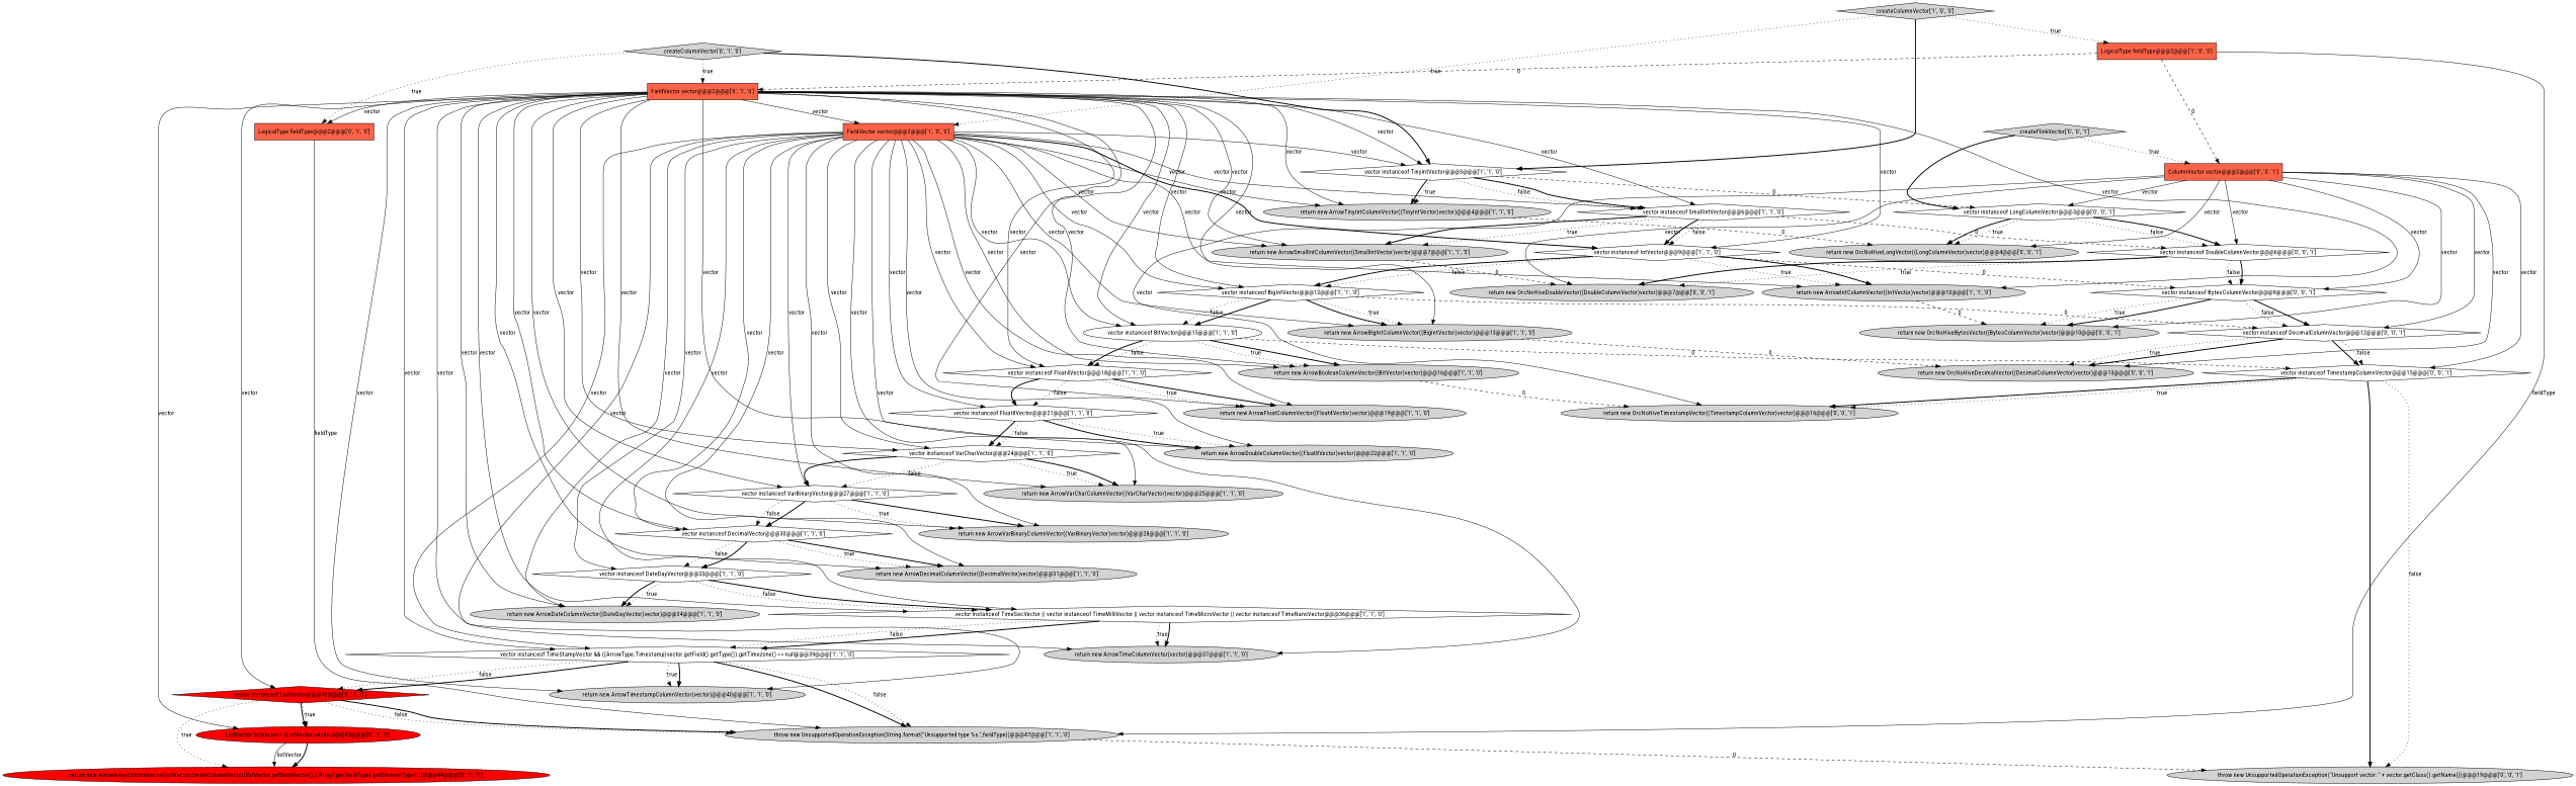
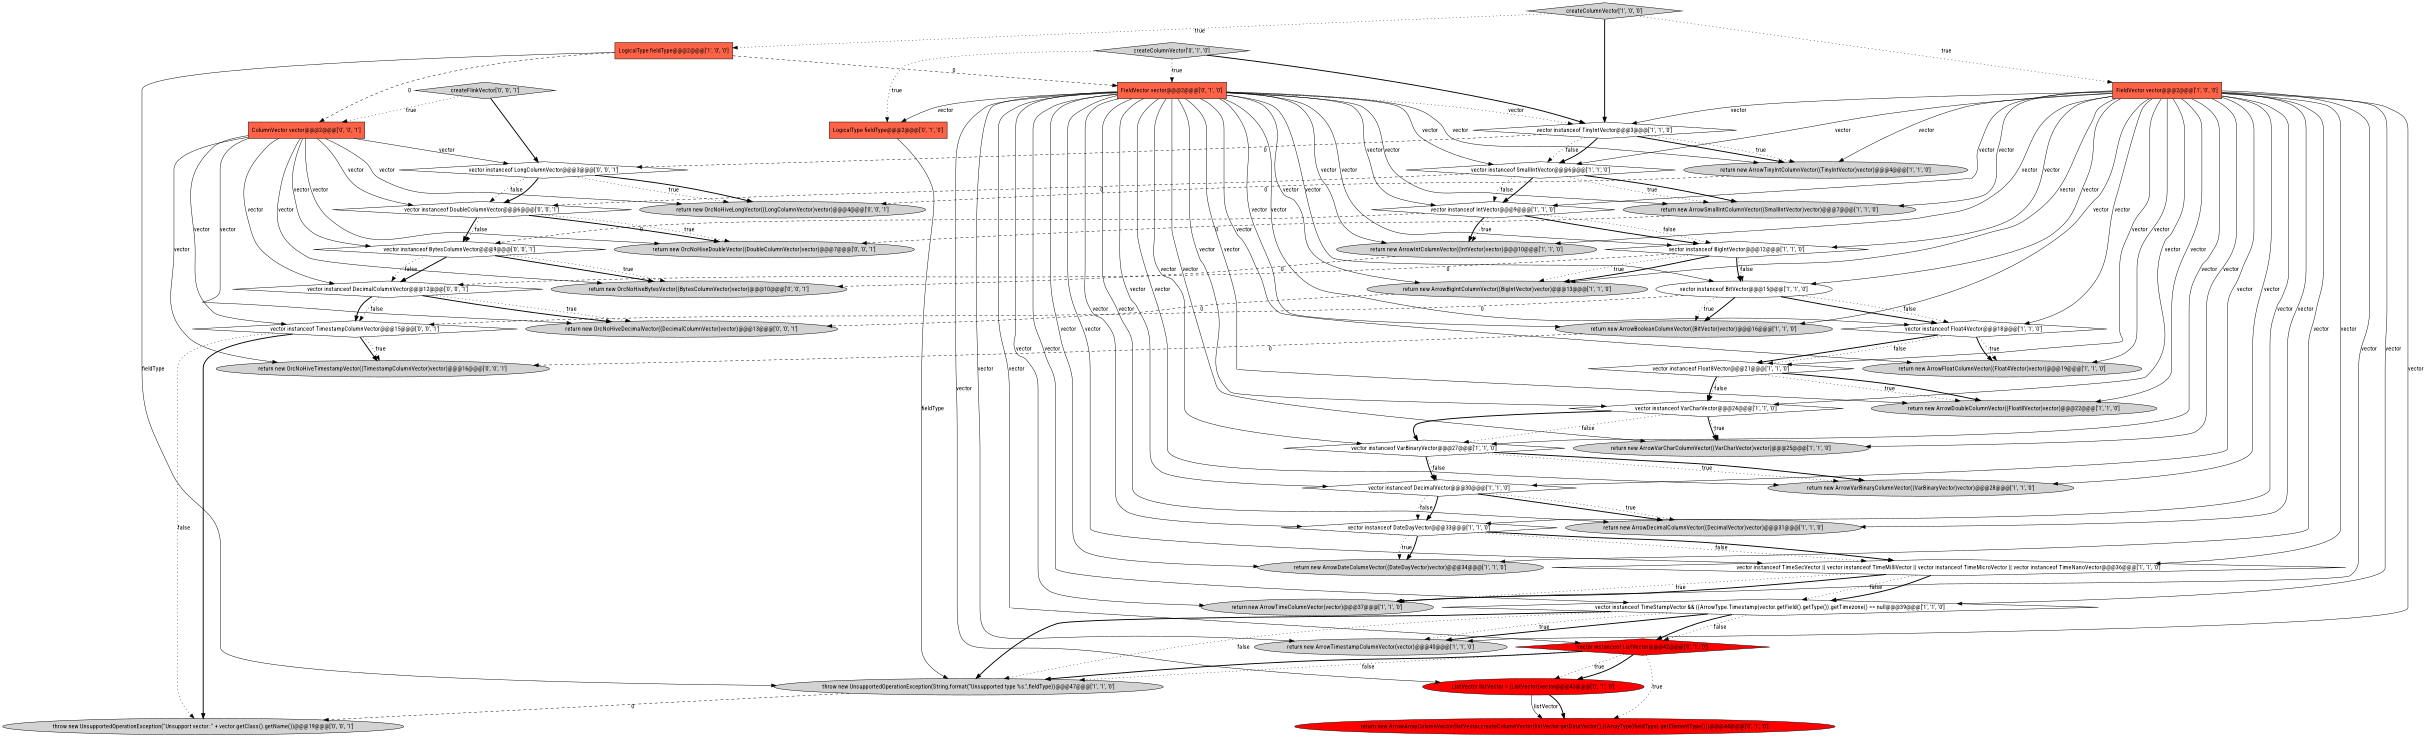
  digraph {
    fontname="Roboto Condensed"
    node [fillcolor=lightgray fontname="Roboto Condensed" shape=ellipse style=filled]
    edge [fontname="Roboto Condensed" style=solid]
    n1 [fillcolor=white label="vector instanceof BytesColumnVector@@@9@@@['0', '0', '1']" shape=diamond]
    n2 [fillcolor=white label="vector instanceof DecimalColumnVector@@@12@@@['0', '0', '1']" shape=diamond]
    n3 [label="return new OrcNoHiveBytesVector((BytesColumnVector)vector)@@@10@@@['0', '0', '1']"]
    n4 [label="return new OrcNoHiveDecimalVector((DecimalColumnVector)vector)@@@13@@@['0', '0', '1']"]
    n5 [fillcolor=white label="vector instanceof TimestampColumnVector@@@15@@@['0', '0', '1']" shape=diamond]
    n6 [fillcolor=white label="vector instanceof DoubleColumnVector@@@6@@@['0', '0', '1']" shape=diamond]
    n7 [label="return new OrcNoHiveDoubleVector((DoubleColumnVector)vector)@@@7@@@['0', '0', '1']"]
    n8 [fillcolor=white label="vector instanceof VarBinaryVector@@@27@@@['1', '1', '0']" shape=diamond]
    n9 [fillcolor=white label="vector instanceof DecimalVector@@@30@@@['1', '1', '0']" shape=diamond]
    n10 [label="return new ArrowVarBinaryColumnVector((VarBinaryVector)vector)@@@28@@@['1', '1', '0']"]
    n11 [label="return new ArrowDecimalColumnVector((DecimalVector)vector)@@@31@@@['1', '1', '0']"]
    n12 [fillcolor=white label="vector instanceof DateDayVector@@@33@@@['1', '1', '0']" shape=diamond]
    n13 [fillcolor=tomato label="LogicalType fieldType@@@2@@@['1', '0', '0']" shape=box]
    n14 [label="throw new UnsupportedOperationException(String.format(\"Unsupported type %s.\",fieldType))@@@47@@@['1', '1', '0']"]
    n15 [fillcolor=tomato label="ColumnVector vector@@@2@@@['0', '0', '1']" shape=box]
    n16 [fillcolor=tomato label="FieldVector vector@@@2@@@['0', '1', '0']" shape=box]
    n17 [label="throw new UnsupportedOperationException(\"Unsupport vector: \" + vector.getClass().getName())@@@19@@@['0', '0', '1']"]
    n18 [fillcolor=white label="vector instanceof LongColumnVector@@@3@@@['0', '0', '1']" shape=diamond]
    n19 [label="return new OrcNoHiveTimestampVector((TimestampColumnVector)vector)@@@16@@@['0', '0', '1']"]
    n20 [label="return new OrcNoHiveLongVector((LongColumnVector)vector)@@@4@@@['0', '0', '1']"]
    n21 [fillcolor=red label="ListVector listVector = (ListVector)vector@@@43@@@['0', '1', '0']"]
    n22 [fillcolor=white label="vector instanceof VarCharVector@@@24@@@['1', '1', '0']" shape=diamond]
    n23 [label="return new ArrowDoubleColumnVector((Float8Vector)vector)@@@22@@@['1', '1', '0']"]
    n24 [label="return new ArrowBigIntColumnVector((BigIntVector)vector)@@@13@@@['1', '1', '0']"]
    n25 [label="return new ArrowVarCharColumnVector((VarCharVector)vector)@@@25@@@['1', '1', '0']"]
    n26 [label="return new ArrowFloatColumnVector((Float4Vector)vector)@@@19@@@['1', '1', '0']"]
    n27 [fillcolor=red label="vector instanceof ListVector@@@42@@@['0', '1', '0']" shape=diamond]
    n28 [fillcolor=white label="vector instanceof BigIntVector@@@12@@@['1', '1', '0']" shape=diamond]
    n29 [fillcolor=white label="vector instanceof BitVector@@@15@@@['1', '1', '0']"]
    n30 [fillcolor=white label="vector instanceof SmallIntVector@@@6@@@['1', '1', '0']" shape=diamond]
    n31 [fillcolor=white label="vector instanceof IntVector@@@9@@@['1', '1', '0']" shape=diamond]
    n32 [label="return new ArrowSmallIntColumnVector((SmallIntVector)vector)@@@7@@@['1', '1', '0']"]
    n33 [label="return new ArrowBooleanColumnVector((BitVector)vector)@@@16@@@['1', '1', '0']"]
    n34 [label="return new ArrowIntColumnVector((IntVector)vector)@@@10@@@['1', '1', '0']"]
    n35 [fillcolor=tomato label="LogicalType fieldType@@@2@@@['0', '1', '0']" shape=box]
    n36 [fillcolor=white label="vector instanceof TinyIntVector@@@3@@@['1', '1', '0']" shape=diamond]
    n37 [fillcolor=white label="vector instanceof Float4Vector@@@18@@@['1', '1', '0']" shape=diamond]
    n38 [label="return new ArrowDateColumnVector((DateDayVector)vector)@@@34@@@['1', '1', '0']"]
    n39 [fillcolor=white label="vector instanceof TimeSecVector || vector instanceof TimeMilliVector || vector instanceof TimeMicroVector || vector instanceof TimeNanoVector@@@36@@@['1', '1', '0']" shape=diamond]
    n40 [label="return new ArrowTimestampColumnVector(vector)@@@40@@@['1', '1', '0']"]
    n41 [fillcolor=white label="vector instanceof TimeStampVector && ((ArrowType.Timestamp)vector.getField().getType()).getTimezone() == null@@@39@@@['1', '1', '0']" shape=diamond]
    n42 [label="return new ArrowTimeColumnVector(vector)@@@37@@@['1', '1', '0']"]
    n43 [label="return new ArrowTinyIntColumnVector((TinyIntVector)vector)@@@4@@@['1', '1', '0']"]
    n44 [fillcolor=red label="return new ArrowArrayColumnVector(listVector,createColumnVector(listVector.getDataVector(),((ArrayType)fieldType).getElementType()))@@@44@@@['0', '1', '0']"]
    n45 [fillcolor=white label="vector instanceof Float8Vector@@@21@@@['1', '1', '0']" shape=diamond]
    n46 [label="createFlinkVector['0', '0', '1']" shape=diamond]
    n47 [label="createColumnVector['0', '1', '0']" shape=diamond]
    n48 [fillcolor=tomato label="FieldVector vector@@@2@@@['1', '0', '0']" shape=box]
    n49 [label="createColumnVector['1', '0', '0']" shape=diamond]
    n1 -> n2 [style=bold]
    n1 -> n2 [label=false style=dotted]
    n1 -> n3 [style=bold]
    n1 -> n3 [label=true style=dotted]
    n2 -> n4 [style=bold]
    n2 -> n4 [label=true style=dotted]
    n2 -> n5 [style=bold]
    n2 -> n5 [label=false style=dotted]
    n5 -> n17 [style=bold]
    n5 -> n17 [label=false style=dotted]
    n5 -> n19 [style=bold]
    n5 -> n19 [label=true style=dotted]
    n6 -> n1 [style=bold]
    n6 -> n1 [label=false style=dotted]
    n6 -> n7 [style=bold]
    n6 -> n7 [label=true style=dotted]
    n8 -> n9 [style=bold]
    n8 -> n9 [label=false style=dotted]
    n8 -> n10 [label=true style=dotted]
    n8 -> n10 [style=bold]
    n9 -> n11 [style=bold]
    n9 -> n11 [label=true style=dotted]
    n9 -> n12 [label=false style=dotted]
    n9 -> n12 [style=bold]
    n12 -> n38 [label=true style=dotted]
    n12 -> n38 [style=bold]
    n12 -> n39 [label=false style=dotted]
    n12 -> n39 [style=bold]
    n13 -> n14 [label=fieldType]
    n13 -> n15 [label=0 style=dashed]
    n13 -> n16 [label=0 style=dashed]
    n14 -> n17 [label=0 style=dashed]
    n15 -> n1 [label=vector]
    n15 -> n2 [label=vector]
    n15 -> n3 [label=vector]
    n15 -> n4 [label=vector]
    n15 -> n5 [label=vector]
    n15 -> n6 [label=vector]
    n15 -> n7 [label=vector]
    n15 -> n18 [label=vector]
    n15 -> n19 [label=vector]
    n15 -> n20 [label=vector]
    n16 -> n8 [label=vector]
    n16 -> n9 [label=vector]
    n16 -> n10 [label=vector]
    n16 -> n11 [label=vector]
-   n16 -> n48 [label=vector]
+   n16 -> n12 [label=vector]
    n16 -> n21 [label=vector]
    n16 -> n22 [label=vector]
    n16 -> n23 [label=vector]
    n16 -> n24 [label=vector]
    n16 -> n25 [label=vector]
    n16 -> n26 [label=vector]
    n16 -> n27 [label=vector]
    n16 -> n28 [label=vector]
    n16 -> n29 [label=vector]
    n16 -> n30 [label=vector]
    n16 -> n31 [label=vector]
    n16 -> n32 [label=vector]
    n16 -> n33 [label=vector]
    n16 -> n34 [label=vector]
    n16 -> n35 [label=vector]
-   n16 -> n36 [label=vector]
+   n16 -> n36 [label=vector style=dotted]
    n16 -> n37 [label=vector]
    n16 -> n38 [label=vector]
    n16 -> n39 [label=vector]
    n16 -> n40 [label=vector]
    n16 -> n41 [label=vector]
    n16 -> n42 [label=vector]
    n16 -> n43 [label=vector]
    n18 -> n6 [label=false style=dotted]
    n18 -> n6 [style=bold]
    n18 -> n20 [label=true style=dotted]
    n18 -> n20 [style=bold]
    n21 -> n44 [label=listVector]
    n21 -> n44 [style=bold]
    n22 -> n8 [style=bold]
    n22 -> n8 [label=false style=dotted]
    n22 -> n25 [label=true style=dotted]
    n22 -> n25 [style=bold]
    n24 -> n4 [label=0 style=dashed]
    n27 -> n14 [label=false style=dotted]
    n27 -> n14 [style=bold]
    n27 -> n21 [label=true style=dotted]
    n27 -> n21 [style=bold]
    n27 -> n44 [label=true style=dotted]
    n28 -> n2 [label=0 style=dashed]
    n28 -> n24 [label=true style=dotted]
    n28 -> n24 [style=bold]
    n28 -> n29 [style=bold]
    n28 -> n29 [label=false style=dotted]
    n29 -> n5 [label=0 style=dashed]
    n29 -> n33 [style=bold]
    n29 -> n33 [label=true style=dotted]
    n29 -> n37 [label=false style=dotted]
    n29 -> n37 [style=bold]
    n30 -> n6 [label=0 style=dashed]
    n30 -> n31 [style=bold]
    n30 -> n31 [label=false style=dotted]
    n30 -> n32 [style=bold]
    n30 -> n32 [label=true style=dotted]
    n31 -> n1 [label=0 style=dashed]
    n31 -> n28 [label=false style=dotted]
    n31 -> n28 [style=bold]
    n31 -> n34 [label=true style=dotted]
    n31 -> n34 [style=bold]
    n32 -> n7 [label=0 style=dashed]
    n33 -> n19 [label=0 style=dashed]
    n34 -> n3 [label=0 style=dashed]
    n35 -> n14 [label=fieldType]
    n36 -> n18 [label=0 style=dashed]
    n36 -> n30 [label=false style=dotted]
    n36 -> n30 [style=bold]
    n36 -> n43 [style=bold]
    n36 -> n43 [label=true style=dotted]
    n37 -> n26 [label=true style=dotted]
    n37 -> n26 [style=bold]
    n37 -> n45 [style=bold]
    n37 -> n45 [label=false style=dotted]
    n39 -> n41 [label=false style=dotted]
    n39 -> n41 [style=bold]
    n39 -> n42 [label=true style=dotted]
    n39 -> n42 [style=bold]
    n41 -> n14 [style=bold]
    n41 -> n14 [label=false style=dotted]
    n41 -> n27 [label=false style=dotted]
    n41 -> n27 [style=bold]
    n41 -> n40 [style=bold]
    n41 -> n40 [label=true style=dotted]
    n43 -> n20 [label=0 style=dashed]
    n45 -> n22 [style=bold]
    n45 -> n22 [label=false style=dotted]
    n45 -> n23 [label=true style=dotted]
    n45 -> n23 [style=bold]
    n46 -> n15 [label=true style=dotted]
    n46 -> n18 [style=bold]
    n47 -> n16 [label=true style=dotted]
    n47 -> n35 [label=true style=dotted]
    n47 -> n36 [style=bold]
    n48 -> n8 [label=vector]
    n48 -> n9 [label=vector]
    n48 -> n10 [label=vector]
    n48 -> n11 [label=vector]
    n48 -> n12 [label=vector]
    n48 -> n22 [label=vector]
    n48 -> n23 [label=vector]
    n48 -> n24 [label=vector]
    n48 -> n25 [label=vector]
    n48 -> n26 [label=vector]
    n48 -> n28 [label=vector]
    n48 -> n29 [label=vector]
    n48 -> n30 [label=vector]
-   n48 -> n31 [label=vector style=bold]
+   n48 -> n31 [label=vector]
    n48 -> n32 [label=vector]
    n48 -> n33 [label=vector]
    n48 -> n34 [label=vector]
    n48 -> n36 [label=vector]
    n48 -> n37 [label=vector]
    n48 -> n38 [label=vector]
    n48 -> n39 [label=vector]
    n48 -> n40 [label=vector]
    n48 -> n41 [label=vector]
    n48 -> n42 [label=vector]
    n48 -> n43 [label=vector]
    n48 -> n45 [label=vector]
    n49 -> n13 [label=true style=dotted]
    n49 -> n36 [style=bold]
    n49 -> n48 [label=true style=dotted]
  }
